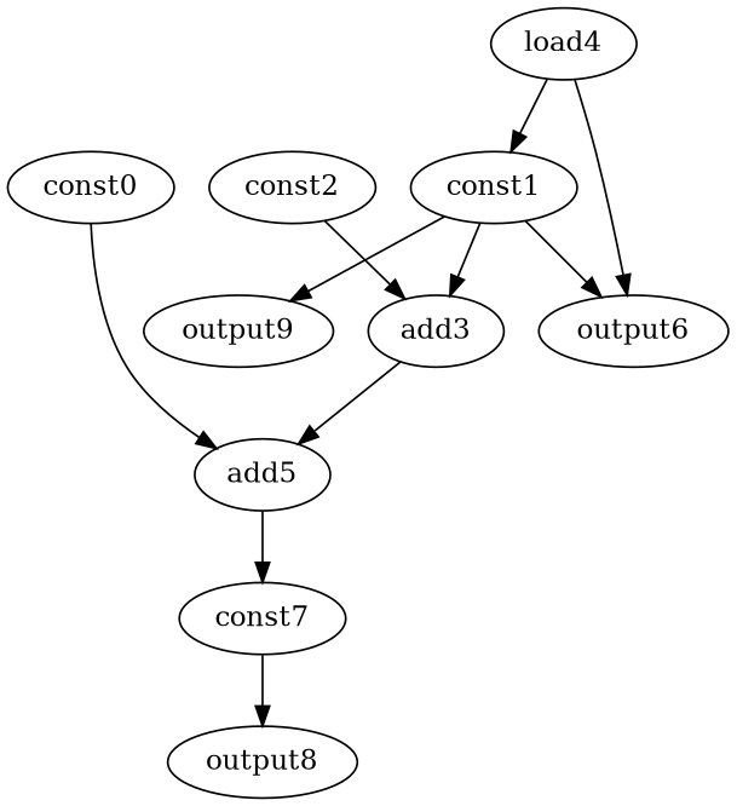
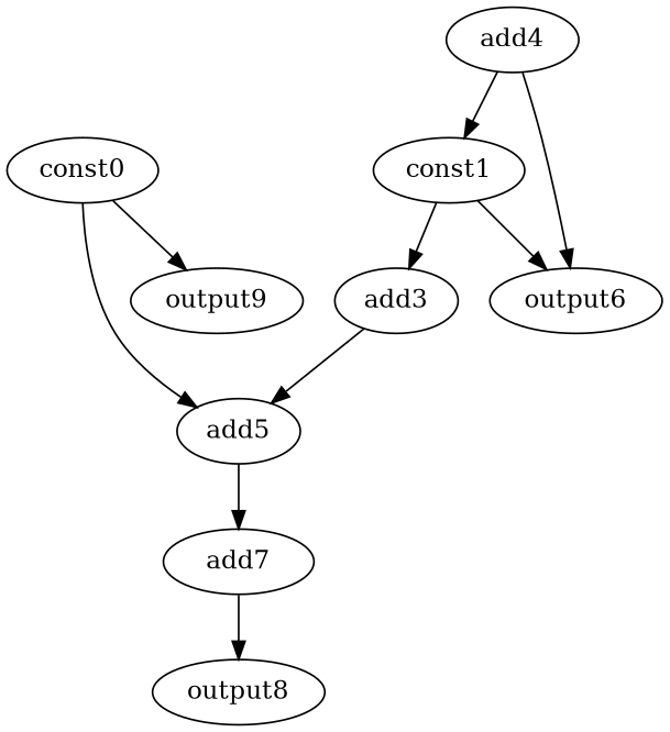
  digraph {
    node [opcode=add]
    edge [operand=0]
    add5
    const0 [opcode=const]
    output9 [opcode=output]
-   add7 [label=const7]
+   add7
    add3
    const1 [opcode=const]
    n7 [label=output6 opcode=store]
-   load4 [opcode=load]
-   const2 [opcode=const]
+   load4 [opcode=load label=add4]
    output8 [opcode=output]
    add5 -> add7 [operand=1]
    const0 -> add5
-   const1 -> output9
+   const0 -> output9
    add7 -> output8
    add3 -> add5 [operand=1]
    const1 -> add3
    const1 -> n7
    load4 -> const1
    load4 -> n7 [operand=1]
-   const2 -> add3 [operand=1]
  }
